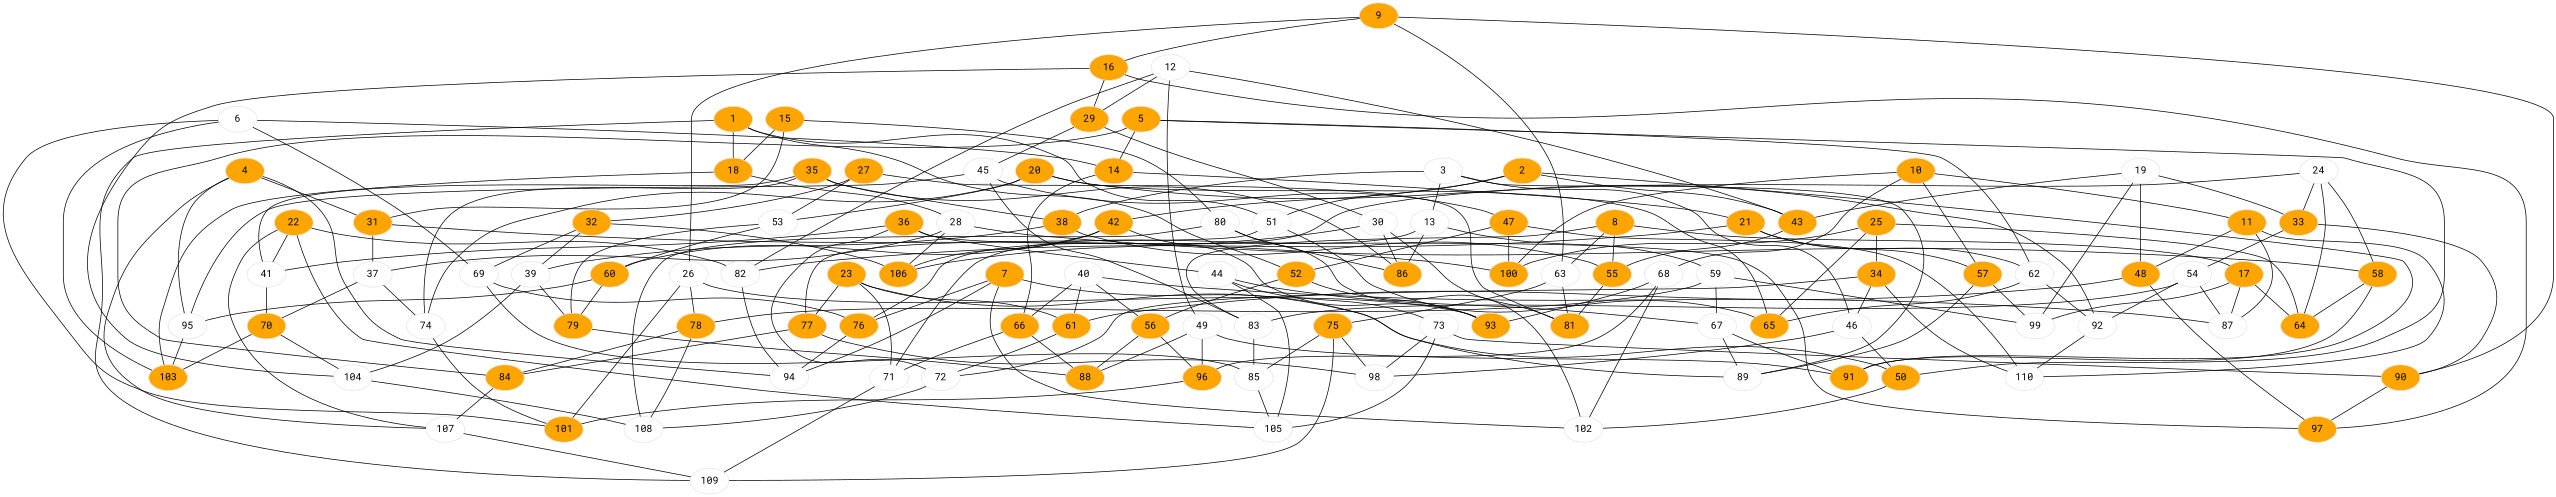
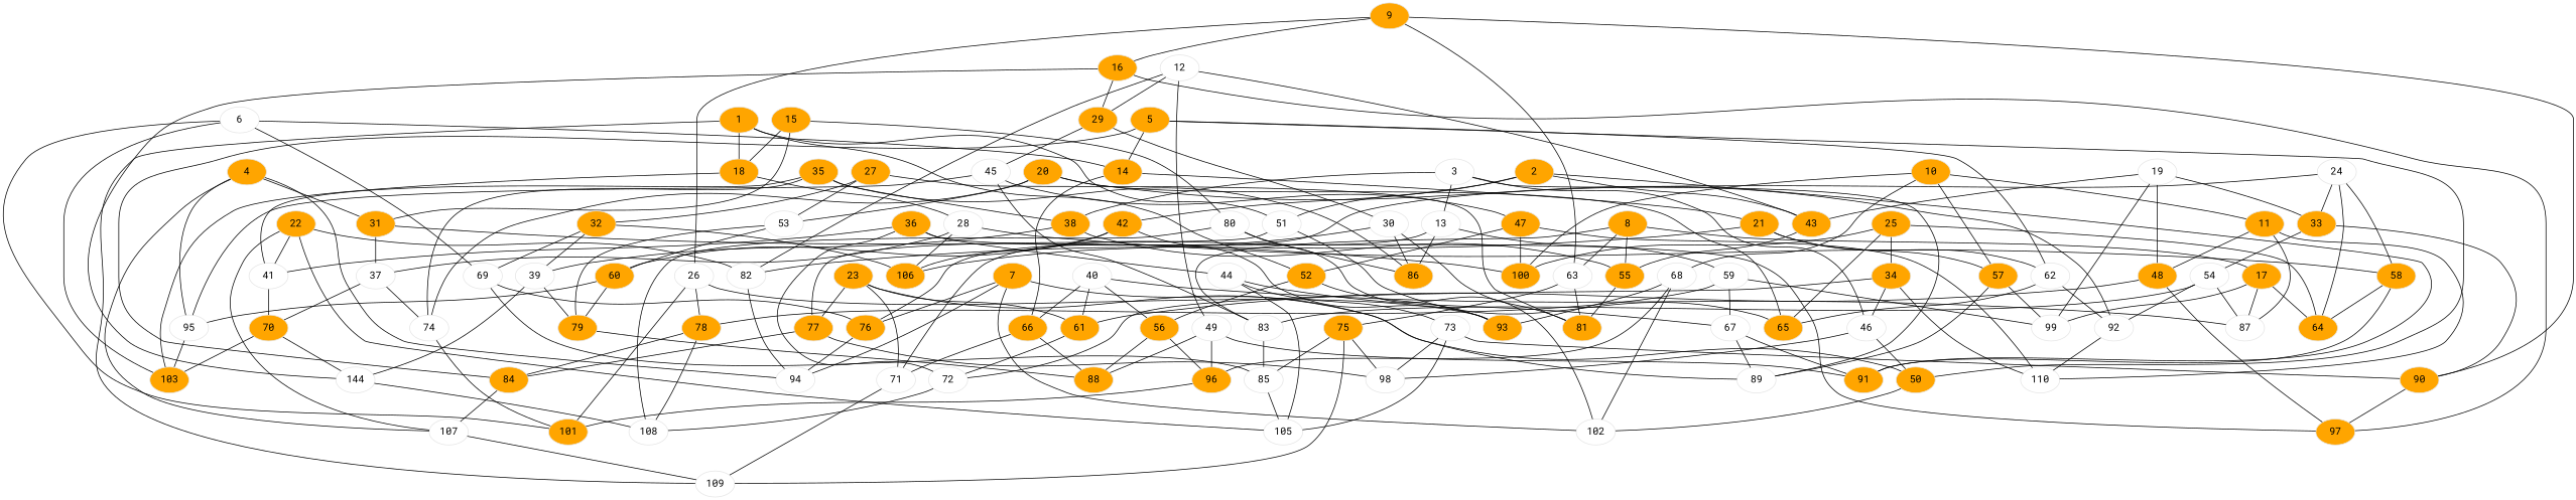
  graph {
    fontname="Roboto Mono"
    node [color=gray90 fillcolor=orange fontname="Roboto Mono" style=filled]
    edge [fontname="Roboto Mono"]
    1
    18
    51 [fillcolor=white]
    52
    109 [fillcolor=white]
    103
    28 [fillcolor=white]
    65
    77
    93
    56
    2
    42
    43
    91
    106
    60
    55
    3 [fillcolor=white]
    13 [fillcolor=white]
    38
    46 [fillcolor=white]
    89 [fillcolor=white]
    59 [fillcolor=white]
    71 [fillcolor=white]
    86
    39 [fillcolor=white]
    50
    98 [fillcolor=white]
    4
    31
    94 [fillcolor=white]
    95 [fillcolor=white]
    107 [fillcolor=white]
    100
    37 [fillcolor=white]
    5
    14
    62 [fillcolor=white]
    84
    21
    66
    102 [fillcolor=white]
    92 [fillcolor=white]
    6 [fillcolor=white]
    69 [fillcolor=white]
    101
    76
    85 [fillcolor=white]
    7
    8
    17
    63 [fillcolor=white]
    83 [fillcolor=white]
    87 [fillcolor=white]
    64
    99 [fillcolor=white]
    81
    75
    9
    16
    26 [fillcolor=white]
    90
    29
    97
-   104 [fillcolor=white]
+   104 [fillcolor=white label=144]
    78
    10
    11
    57
    68 [fillcolor=white]
    48
    110 [fillcolor=white]
    96
    61
    12 [fillcolor=white]
    49 [fillcolor=white]
    82 [fillcolor=white]
    30 [fillcolor=white]
    45 [fillcolor=white]
    88
    67 [fillcolor=white]
    15
    80 [fillcolor=white]
    53 [fillcolor=white]
    27
    32
    108 [fillcolor=white]
    58
    19 [fillcolor=white]
    33
    54 [fillcolor=white]
    20
    74 [fillcolor=white]
    79
    22
    41 [fillcolor=white]
    105 [fillcolor=white]
    70
    23
    72 [fillcolor=white]
    24 [fillcolor=white]
    25
    34
    47
    35
    36
    44 [fillcolor=white]
    73 [fillcolor=white]
    40 [fillcolor=white]
    1 -- 18
    1 -- 51
    1 -- 52
    1 -- 109
    18 -- 103
    18 -- 28
    51 -- 65
    51 -- 77
    52 -- 93
    52 -- 56
    28 -- 106
    28 -- 37
    28 -- 58
    77 -- 98
    77 -- 84
    56 -- 96
    56 -- 88
    2 -- 51
    2 -- 42
    2 -- 43
    2 -- 91
    42 -- 93
    42 -- 106
    42 -- 60
    43 -- 55
    60 -- 95
    60 -- 79
    55 -- 81
    3 -- 13
    3 -- 38
    3 -- 46
    3 -- 89
    13 -- 59
    13 -- 71
    13 -- 86
    38 -- 55
    38 -- 39
    46 -- 50
    46 -- 98
    59 -- 99
    59 -- 78
    59 -- 67
    71 -- 109
    39 -- 104
    39 -- 79
    50 -- 102
    4 -- 31
    4 -- 94
    4 -- 95
    4 -- 107
    31 -- 100
    31 -- 37
    95 -- 103
    107 -- 109
    37 -- 74
    37 -- 70
    5 -- 50
    5 -- 14
    5 -- 62
    5 -- 84
    14 -- 21
    14 -- 66
    62 -- 65
    62 -- 92
    84 -- 107
    21 -- 62
    21 -- 57
    21 -- 82
    66 -- 71
    66 -- 88
    92 -- 110
    6 -- 103
    6 -- 14
    6 -- 69
    6 -- 101
    69 -- 76
    69 -- 85
    76 -- 94
    85 -- 105
    7 -- 89
    7 -- 94
    7 -- 102
    7 -- 76
    8 -- 55
    8 -- 17
    8 -- 63
    8 -- 83
    17 -- 87
    17 -- 64
    17 -- 99
    63 -- 81
    63 -- 75
    83 -- 85
    75 -- 109
    75 -- 98
    75 -- 85
    9 -- 63
    9 -- 16
    9 -- 26
    9 -- 90
    16 -- 29
    16 -- 97
    16 -- 104
    26 -- 93
    26 -- 101
    26 -- 78
    90 -- 97
    29 -- 30
    29 -- 45
    104 -- 108
    78 -- 84
    78 -- 108
    10 -- 100
    10 -- 11
    10 -- 57
    10 -- 68
    11 -- 87
    11 -- 48
    11 -- 110
    57 -- 89
    57 -- 99
    68 -- 93
    68 -- 102
    68 -- 96
    48 -- 97
    48 -- 61
    96 -- 101
    61 -- 72
    12 -- 43
    12 -- 29
    12 -- 49
    12 -- 82
    49 -- 91
    49 -- 96
    49 -- 88
    82 -- 94
    30 -- 106
    30 -- 86
    30 -- 81
    45 -- 95
    45 -- 83
    45 -- 47
    67 -- 91
    67 -- 89
    15 -- 18
    15 -- 31
    15 -- 80
    80 -- 86
    80 -- 102
    80 -- 108
    53 -- 60
    53 -- 79
    27 -- 81
    27 -- 53
    27 -- 32
    32 -- 106
    32 -- 39
    32 -- 69
    58 -- 91
    58 -- 64
    19 -- 43
    19 -- 99
    19 -- 48
    19 -- 33
    33 -- 90
    33 -- 54
    54 -- 92
    54 -- 83
    54 -- 87
    20 -- 65
    20 -- 92
    20 -- 53
    20 -- 74
    74 -- 101
    79 -- 88
    22 -- 107
    22 -- 82
    22 -- 41
    22 -- 105
    41 -- 70
    70 -- 103
    70 -- 104
    23 -- 77
    23 -- 71
    23 -- 50
    23 -- 61
    72 -- 108
    24 -- 76
    24 -- 64
    24 -- 58
    24 -- 33
    25 -- 65
    25 -- 100
    25 -- 64
    25 -- 34
    34 -- 46
    34 -- 110
    34 -- 72
    47 -- 52
    47 -- 100
    47 -- 110
    35 -- 38
    35 -- 86
    35 -- 74
    35 -- 41
    36 -- 97
    36 -- 41
    36 -- 72
    36 -- 44
    44 -- 67
    44 -- 105
    44 -- 73
    73 -- 98
    73 -- 90
    73 -- 105
    40 -- 56
    40 -- 66
    40 -- 87
    40 -- 61
  }
